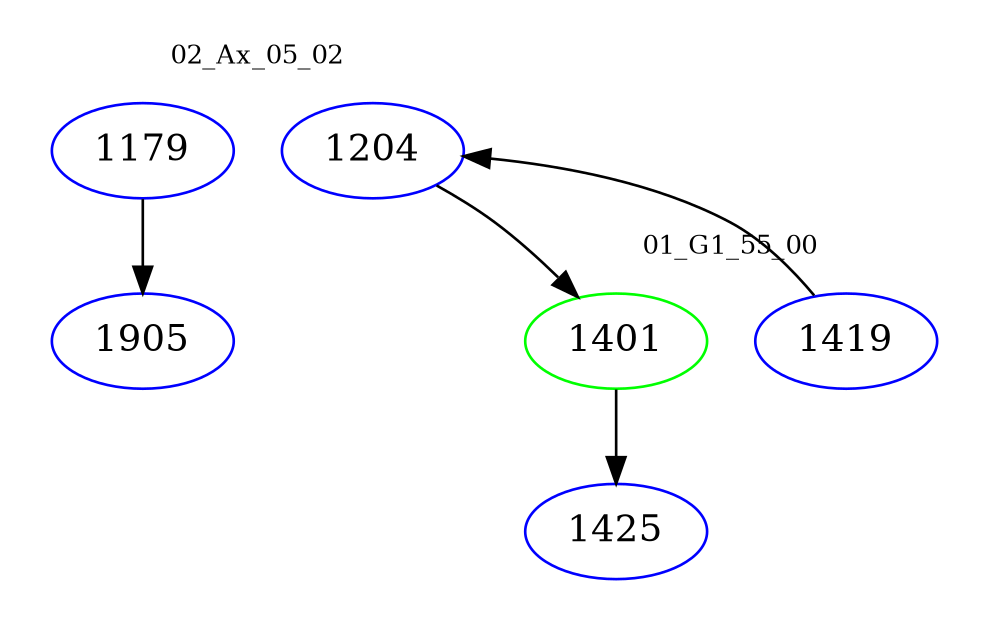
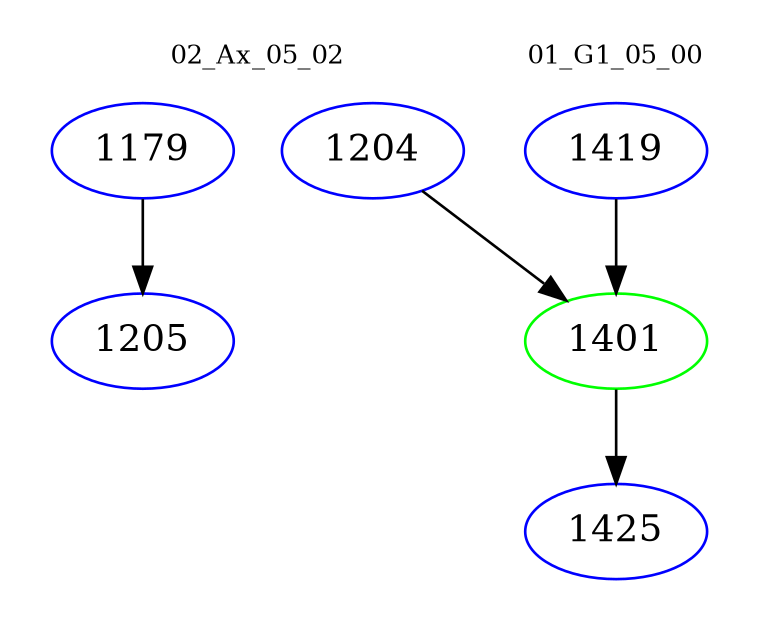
  digraph {
    node [color=blue]
    edge [color=black]
    n1 [label=1204]
    n2 [label=1179]
-   n3 [label=1905]
+   n3 [label=1205]
    n4 [label=1419]
    n5 [color=green label=1401]
    n6 [label=1425]
    subgraph cluster_1 {
      color=white
      fontsize=10
      label="02_Ax_05_02"
      n1
      n2
      n3
    }
    subgraph cluster_2 {
      color=white
      fontsize=10
-     label="01_G1_55_00"
+     label="01_G1_05_00"
      n4
      n5
      n6
    }
    n1 -> n5
    n2 -> n3
-   n4 -> n1
+   n4 -> n5
    n5 -> n6
  }
